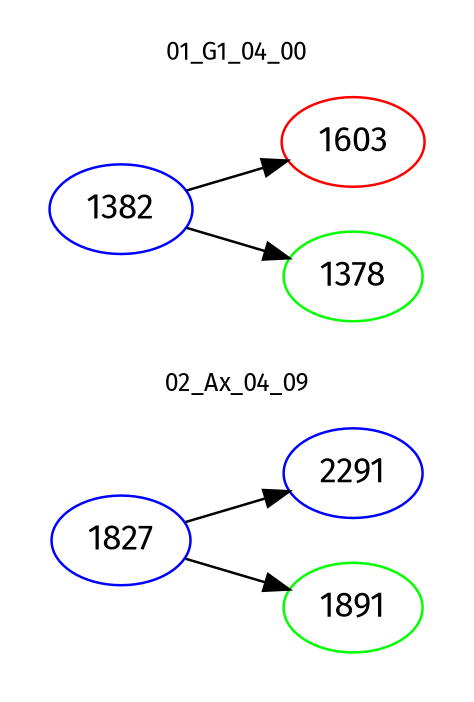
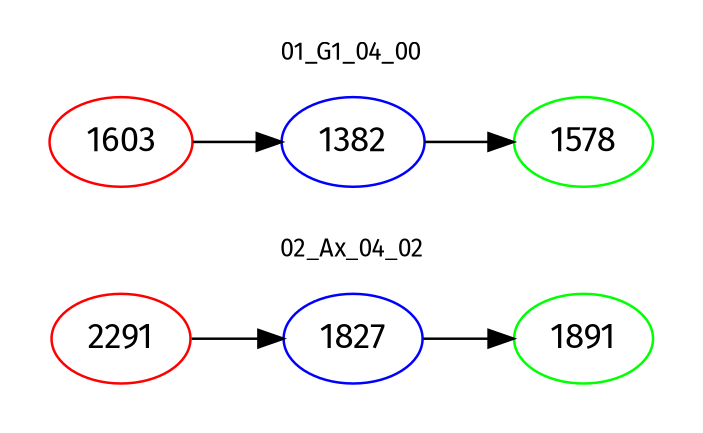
  digraph {
    fontname="Fira Sans"
    rankdir=LR
    node [color=blue fontname="Fira Sans"]
    edge [color=black fontname="Fira Sans"]
    n1 [label=1827]
    n2 [color=green label=1891]
-   n3 [label=2291]
+   n3 [color=red label=2291]
    n4 [label=1382]
-   n5 [color=green label=1378]
+   n5 [color=green label=1578]
    n6 [color=red label=1603]
    subgraph cluster_1 {
      color=white
      fontsize=10
-     label="02_Ax_04_09"
+     label="02_Ax_04_02"
      n1
      n2
      n3
    }
    subgraph cluster_2 {
      color=white
      fontsize=10
      label="01_G1_04_00"
      n4
      n5
      n6
    }
    n1 -> n2
-   n1 -> n3
+   n3 -> n1
    n4 -> n5
-   n4 -> n6
+   n6 -> n4
  }
